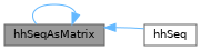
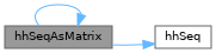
  digraph {
    rankdir=LR
    node [fontname=Helvetica fontsize=10 shape=box style=filled]
    edge [color=steelblue1 fontname=Helvetica fontsize=10 labelfontname=Helvetica labelfontsize=10 style=solid]
    n1 [color=gray40 fillcolor=grey60 fontcolor=black height=0.2 label=hhSeqAsMatrix width=0.4]
    n2 [color=grey40 fillcolor=white height=0.2 label=hhSeq width=0.4]
    n1 -> n1
-   n2 -> n1
+   n1 -> n2
  }
